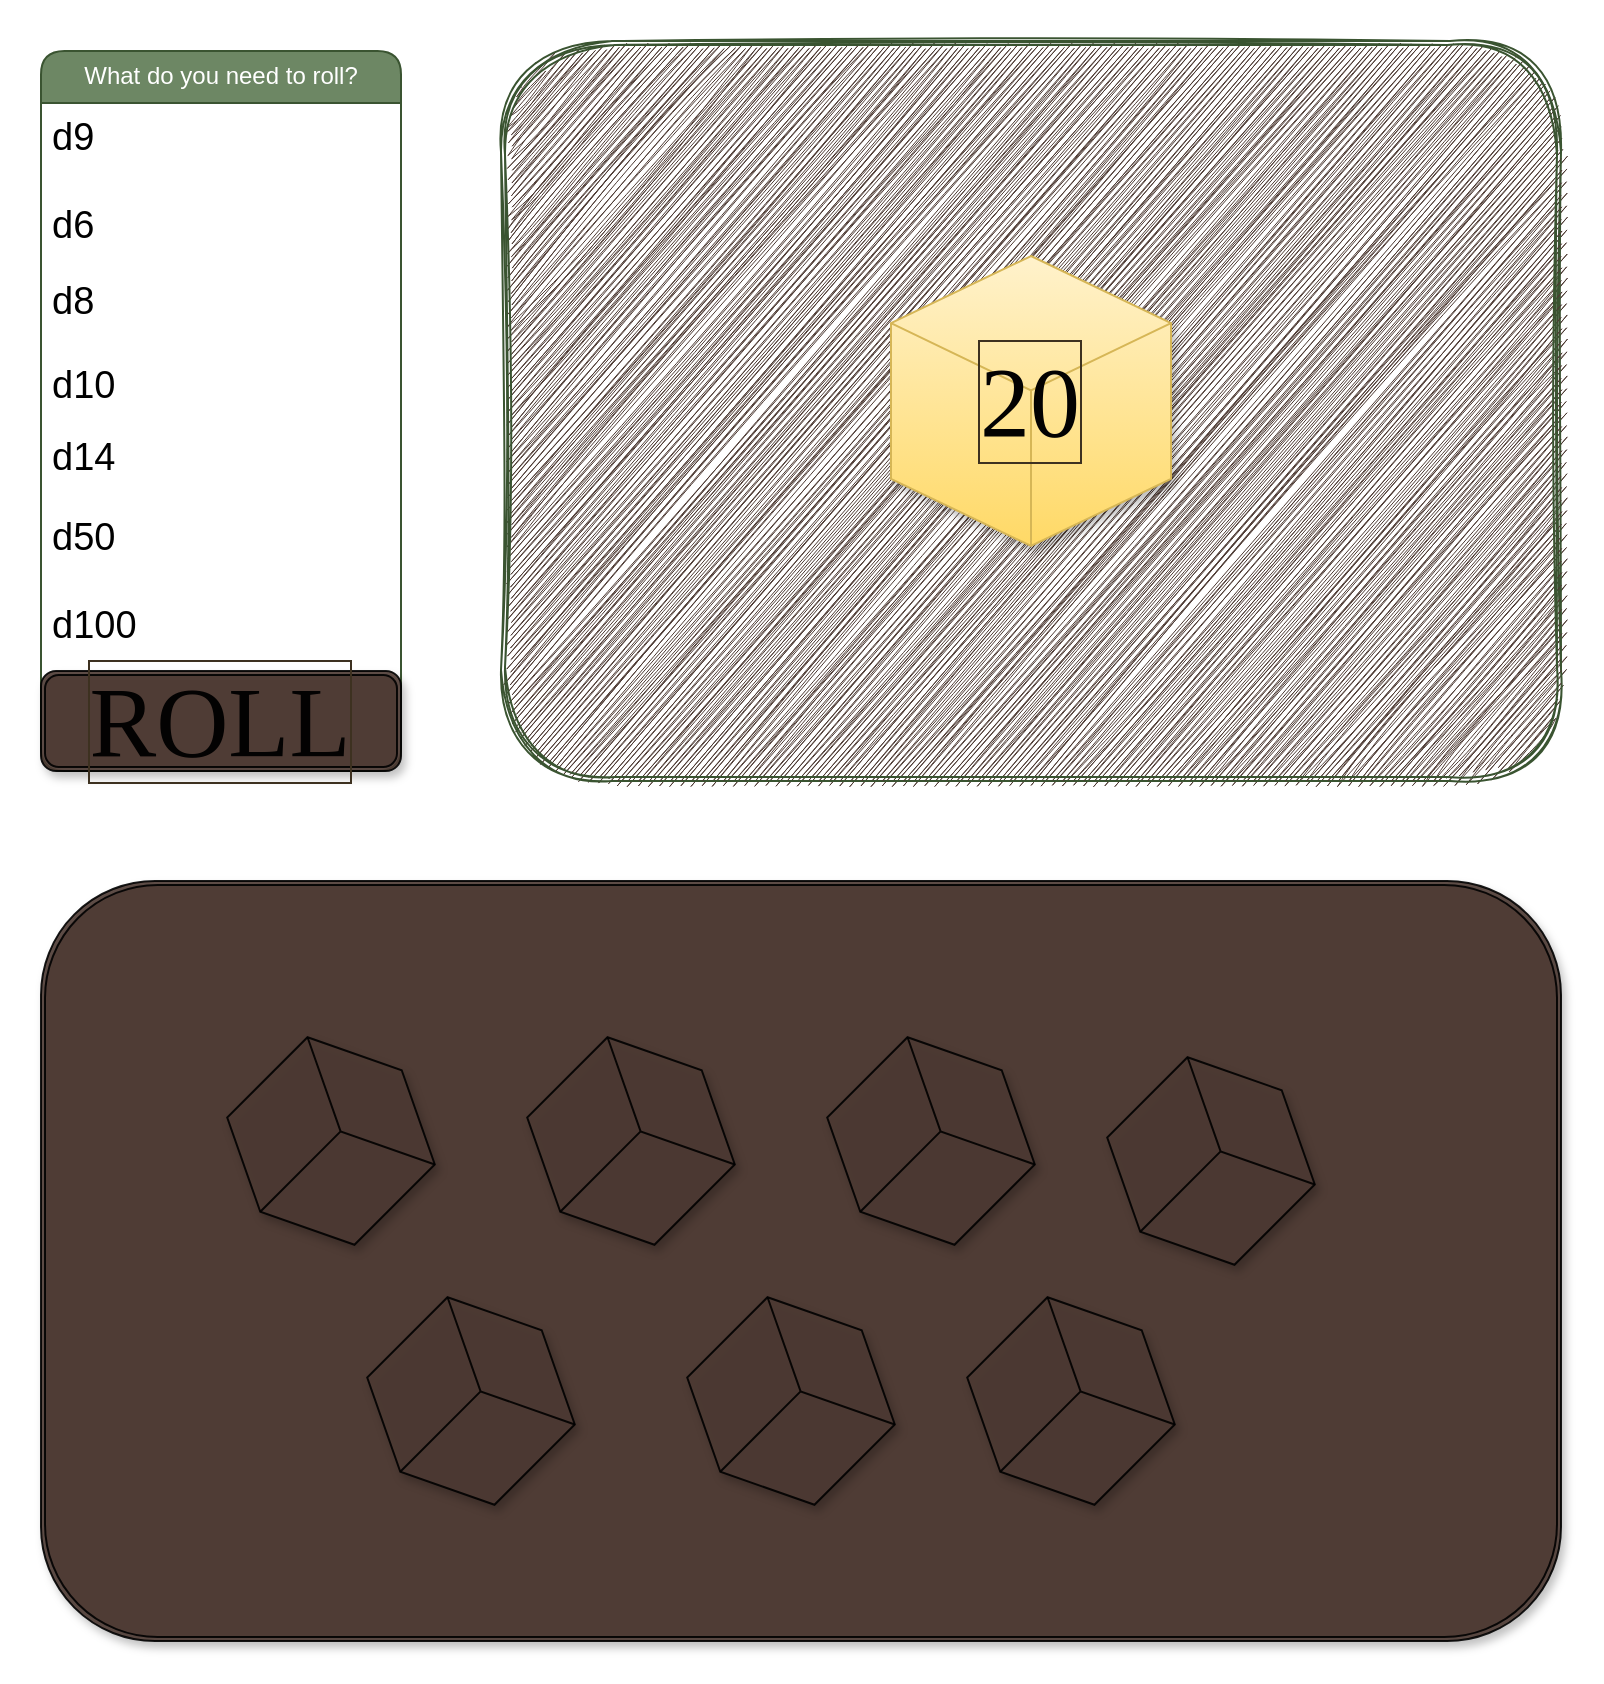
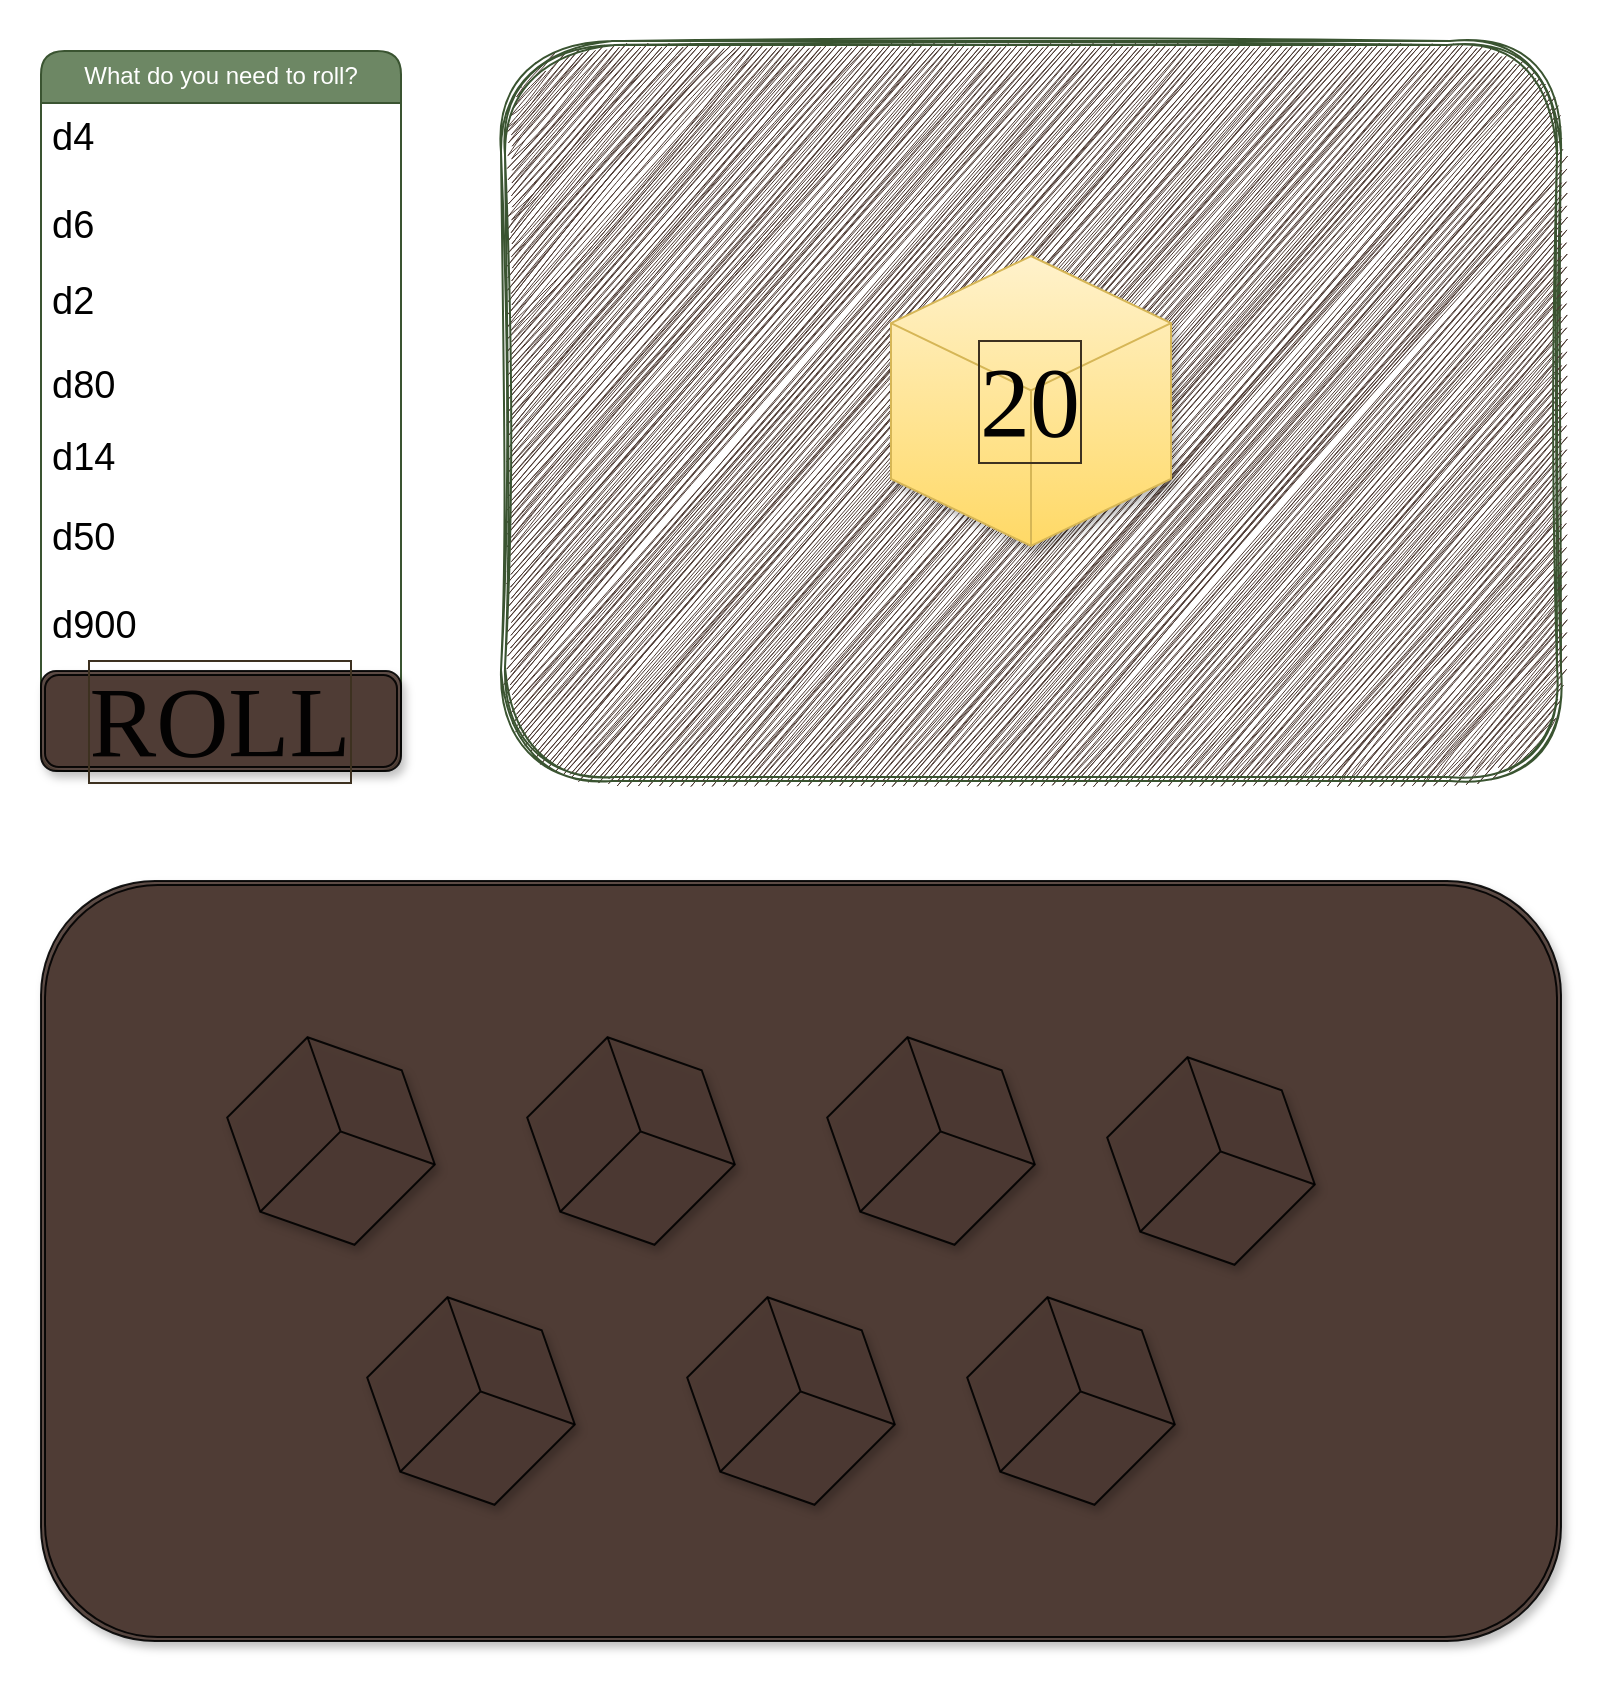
  <mxCell id="0" />
  <mxCell id="1" parent="0" />
  <mxCell id="2" value="What do you need to roll?" style="swimlane;fontStyle=0;childLayout=stackLayout;horizontal=1;startSize=26;horizontalStack=0;resizeParent=1;resizeParentMax=0;resizeLast=0;collapsible=1;marginBottom=0;html=1;fillColor=#6d8764;strokeColor=#3A5431;fontColor=#ffffff;rounded=1;" vertex="1" parent="1"><mxGeometry x="20" y="25" width="180" height="360" as="geometry"><mxRectangle x="10" y="150" width="60" height="30" as="alternateBounds" /></mxGeometry></mxCell>
- <mxCell id="3" value="&lt;span style=&quot;background-color: initial; font-size: 19px;&quot;&gt;d9&lt;/span&gt;" style="text;strokeColor=none;fillColor=none;align=left;verticalAlign=top;spacingLeft=4;spacingRight=4;overflow=hidden;rotatable=0;points=[[0,0.5],[1,0.5]];portConstraint=eastwest;whiteSpace=wrap;html=1;rounded=1;" vertex="1" parent="2"><mxGeometry y="26" width="180" height="44" as="geometry" /></mxCell>
+ <mxCell id="3" value="&lt;span style=&quot;background-color: initial; font-size: 19px;&quot;&gt;d4&lt;/span&gt;" style="text;strokeColor=none;fillColor=none;align=left;verticalAlign=top;spacingLeft=4;spacingRight=4;overflow=hidden;rotatable=0;points=[[0,0.5],[1,0.5]];portConstraint=eastwest;whiteSpace=wrap;html=1;rounded=1;" vertex="1" parent="2"><mxGeometry y="26" width="180" height="44" as="geometry" /></mxCell>
  <mxCell id="4" value="&lt;font style=&quot;font-size: 19px;&quot;&gt;d6&lt;/font&gt;" style="text;strokeColor=none;fillColor=none;align=left;verticalAlign=top;spacingLeft=4;spacingRight=4;overflow=hidden;rotatable=0;points=[[0,0.5],[1,0.5]];portConstraint=eastwest;whiteSpace=wrap;html=1;rounded=1;" vertex="1" parent="2"><mxGeometry y="70" width="180" height="38" as="geometry" /></mxCell>
- <mxCell id="5" value="&lt;font style=&quot;font-size: 19px;&quot;&gt;d8&lt;/font&gt;" style="text;strokeColor=none;fillColor=none;align=left;verticalAlign=top;spacingLeft=4;spacingRight=4;overflow=hidden;rotatable=0;points=[[0,0.5],[1,0.5]];portConstraint=eastwest;whiteSpace=wrap;html=1;rounded=1;" vertex="1" parent="2"><mxGeometry y="108" width="180" height="42" as="geometry" /></mxCell>
- <mxCell id="6" value="&lt;font style=&quot;font-size: 19px;&quot;&gt;d10&lt;/font&gt;" style="text;strokeColor=none;fillColor=none;align=left;verticalAlign=top;spacingLeft=4;spacingRight=4;overflow=hidden;rotatable=0;points=[[0,0.5],[1,0.5]];portConstraint=eastwest;whiteSpace=wrap;html=1;rounded=1;" vertex="1" parent="2"><mxGeometry y="150" width="180" height="36" as="geometry" /></mxCell>
+ <mxCell id="5" value="&lt;font style=&quot;font-size: 19px;&quot;&gt;d2&lt;/font&gt;" style="text;strokeColor=none;fillColor=none;align=left;verticalAlign=top;spacingLeft=4;spacingRight=4;overflow=hidden;rotatable=0;points=[[0,0.5],[1,0.5]];portConstraint=eastwest;whiteSpace=wrap;html=1;rounded=1;" vertex="1" parent="2"><mxGeometry y="108" width="180" height="42" as="geometry" /></mxCell>
+ <mxCell id="6" value="&lt;font style=&quot;font-size: 19px;&quot;&gt;d80&lt;/font&gt;" style="text;strokeColor=none;fillColor=none;align=left;verticalAlign=top;spacingLeft=4;spacingRight=4;overflow=hidden;rotatable=0;points=[[0,0.5],[1,0.5]];portConstraint=eastwest;whiteSpace=wrap;html=1;rounded=1;" vertex="1" parent="2"><mxGeometry y="150" width="180" height="36" as="geometry" /></mxCell>
  <mxCell id="7" value="&lt;font style=&quot;font-size: 19px;&quot;&gt;d14&lt;/font&gt;" style="text;strokeColor=none;fillColor=none;align=left;verticalAlign=top;spacingLeft=4;spacingRight=4;overflow=hidden;rotatable=0;points=[[0,0.5],[1,0.5]];portConstraint=eastwest;whiteSpace=wrap;html=1;rounded=1;" vertex="1" parent="2"><mxGeometry y="186" width="180" height="40" as="geometry" /></mxCell>
  <mxCell id="8" value="&lt;font style=&quot;font-size: 19px;&quot;&gt;d50&lt;/font&gt;" style="text;strokeColor=none;fillColor=none;align=left;verticalAlign=top;spacingLeft=4;spacingRight=4;overflow=hidden;rotatable=0;points=[[0,0.5],[1,0.5]];portConstraint=eastwest;whiteSpace=wrap;html=1;rounded=1;" vertex="1" parent="2"><mxGeometry y="226" width="180" height="44" as="geometry" /></mxCell>
- <mxCell id="9" value="&lt;font style=&quot;font-size: 19px;&quot;&gt;d100&lt;/font&gt;" style="text;strokeColor=none;fillColor=none;align=left;verticalAlign=top;spacingLeft=4;spacingRight=4;overflow=hidden;rotatable=0;points=[[0,0.5],[1,0.5]];portConstraint=eastwest;whiteSpace=wrap;html=1;rounded=1;" vertex="1" parent="2"><mxGeometry y="270" width="180" height="40" as="geometry" /></mxCell>
+ <mxCell id="9" value="&lt;font style=&quot;font-size: 19px;&quot;&gt;d900&lt;/font&gt;" style="text;strokeColor=none;fillColor=none;align=left;verticalAlign=top;spacingLeft=4;spacingRight=4;overflow=hidden;rotatable=0;points=[[0,0.5],[1,0.5]];portConstraint=eastwest;whiteSpace=wrap;html=1;rounded=1;" vertex="1" parent="2"><mxGeometry y="270" width="180" height="40" as="geometry" /></mxCell>
  <mxCell id="10" value="ROLL" style="shape=ext;double=1;rounded=1;whiteSpace=wrap;html=1;shadow=1;glass=0;labelBackgroundColor=none;labelBorderColor=#3D3120;sketch=0;fontFamily=Lucida Console;fontSize=50;fontColor=#030202;fillColor=#4D3A33;opacity=90;" vertex="1" parent="2"><mxGeometry y="310" width="180" height="50" as="geometry" /></mxCell>
  <mxCell id="11" value="" style="shape=ext;double=1;rounded=1;whiteSpace=wrap;html=1;fillColor=#4D3A33;strokeColor=#3A5431;fontColor=#ffffff;glass=0;shadow=0;labelBackgroundColor=none;labelBorderColor=#3D3120;sketch=1;curveFitting=1;jiggle=2;" vertex="1" parent="1"><mxGeometry x="250" y="20" width="530" height="370" as="geometry" /></mxCell>
  <mxCell id="12" value="&lt;font face=&quot;Lucida Console&quot; color=&quot;#030202&quot; style=&quot;font-size: 50px;&quot;&gt;20&lt;/font&gt;" style="html=1;whiteSpace=wrap;shape=isoCube2;backgroundOutline=1;isoAngle=15;rounded=1;shadow=1;glass=0;labelBackgroundColor=none;labelBorderColor=#3D3120;fillColor=#fff2cc;rotation=0;strokeColor=#d6b656;gradientColor=#ffd966;" vertex="1" parent="1"><mxGeometry x="445" y="127.5" width="140" height="145" as="geometry" /></mxCell>
  <mxCell id="13" value="" style="shape=ext;double=1;rounded=1;whiteSpace=wrap;html=1;shadow=1;glass=0;labelBackgroundColor=none;labelBorderColor=#3D3120;sketch=0;fontFamily=Lucida Console;fontSize=50;fontColor=#030202;fillColor=#4D3A33;opacity=90;" vertex="1" parent="1"><mxGeometry x="20" y="440" width="760" height="380" as="geometry" /></mxCell>
  <mxCell id="14" value="" style="html=1;whiteSpace=wrap;shape=isoCube2;backgroundOutline=1;isoAngle=15;rounded=1;shadow=1;glass=0;labelBackgroundColor=none;labelBorderColor=#3D3120;sketch=0;strokeWidth=1;fontFamily=Lucida Console;fontSize=19;fontColor=#FCFCFC;fillColor=#4D3A33;opacity=90;rotation=45;" vertex="1" parent="1"><mxGeometry x="190" y="650" width="90" height="100" as="geometry" /></mxCell>
  <mxCell id="15" value="" style="html=1;whiteSpace=wrap;shape=isoCube2;backgroundOutline=1;isoAngle=15;rounded=1;shadow=1;glass=0;labelBackgroundColor=none;labelBorderColor=#3D3120;sketch=0;strokeWidth=1;fontFamily=Lucida Console;fontSize=19;fontColor=#FCFCFC;fillColor=#4D3A33;opacity=90;rotation=45;" vertex="1" parent="1"><mxGeometry x="120" y="520" width="90" height="100" as="geometry" /></mxCell>
  <mxCell id="16" value="" style="html=1;whiteSpace=wrap;shape=isoCube2;backgroundOutline=1;isoAngle=15;rounded=1;shadow=1;glass=0;labelBackgroundColor=none;labelBorderColor=#3D3120;sketch=0;strokeWidth=1;fontFamily=Lucida Console;fontSize=19;fontColor=#FCFCFC;fillColor=#4D3A33;opacity=90;rotation=45;" vertex="1" parent="1"><mxGeometry x="270" y="520" width="90" height="100" as="geometry" /></mxCell>
  <mxCell id="17" value="" style="html=1;whiteSpace=wrap;shape=isoCube2;backgroundOutline=1;isoAngle=15;rounded=1;shadow=1;glass=0;labelBackgroundColor=none;labelBorderColor=#3D3120;sketch=0;strokeWidth=1;fontFamily=Lucida Console;fontSize=19;fontColor=#FCFCFC;fillColor=#4D3A33;opacity=90;rotation=45;" vertex="1" parent="1"><mxGeometry x="420" y="520" width="90" height="100" as="geometry" /></mxCell>
  <mxCell id="18" value="" style="html=1;whiteSpace=wrap;shape=isoCube2;backgroundOutline=1;isoAngle=15;rounded=1;shadow=1;glass=0;labelBackgroundColor=none;labelBorderColor=#3D3120;sketch=0;strokeWidth=1;fontFamily=Lucida Console;fontSize=19;fontColor=#FCFCFC;fillColor=#4D3A33;opacity=90;rotation=45;" vertex="1" parent="1"><mxGeometry x="560" y="530" width="90" height="100" as="geometry" /></mxCell>
  <mxCell id="19" value="" style="html=1;whiteSpace=wrap;shape=isoCube2;backgroundOutline=1;isoAngle=15;rounded=1;shadow=1;glass=0;labelBackgroundColor=none;labelBorderColor=#3D3120;sketch=0;strokeWidth=1;fontFamily=Lucida Console;fontSize=19;fontColor=#FCFCFC;fillColor=#4D3A33;opacity=90;rotation=45;" vertex="1" parent="1"><mxGeometry x="350" y="650" width="90" height="100" as="geometry" /></mxCell>
  <mxCell id="20" value="" style="html=1;whiteSpace=wrap;shape=isoCube2;backgroundOutline=1;isoAngle=15;rounded=1;shadow=1;glass=0;labelBackgroundColor=none;labelBorderColor=#3D3120;sketch=0;strokeWidth=1;fontFamily=Lucida Console;fontSize=19;fontColor=#FCFCFC;fillColor=#4D3A33;opacity=90;rotation=45;" vertex="1" parent="1"><mxGeometry x="490" y="650" width="90" height="100" as="geometry" /></mxCell>
  <mxCell id="21" style="edgeStyle=none;html=1;fontFamily=Lucida Console;fontSize=20;fontColor=#FCFCFC;" edge="1" parent="1"><mxGeometry relative="1" as="geometry"><mxPoint x="200" y="160" as="sourcePoint" /><mxPoint x="200" y="160" as="targetPoint" /></mxGeometry></mxCell>
